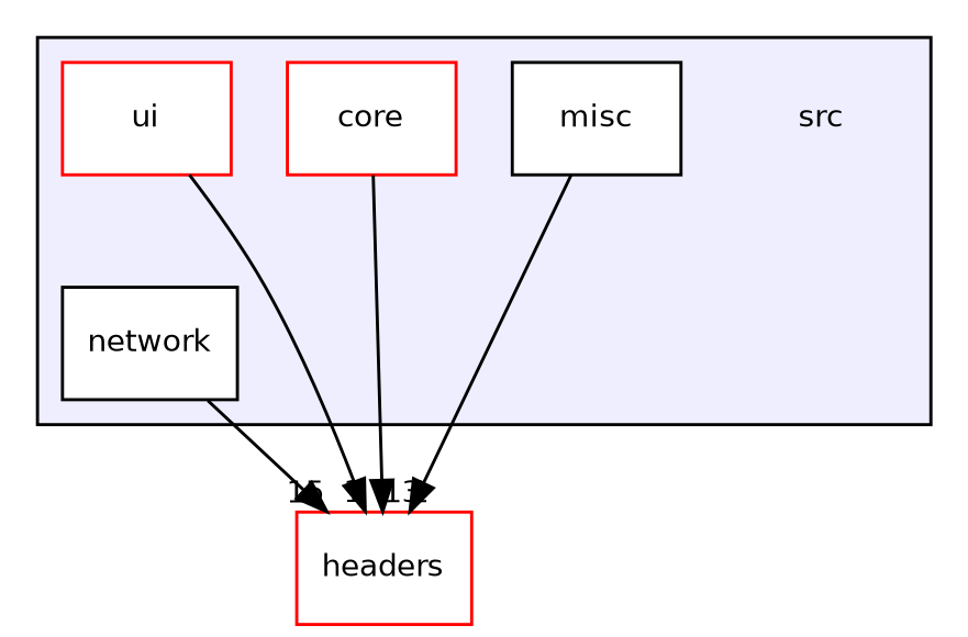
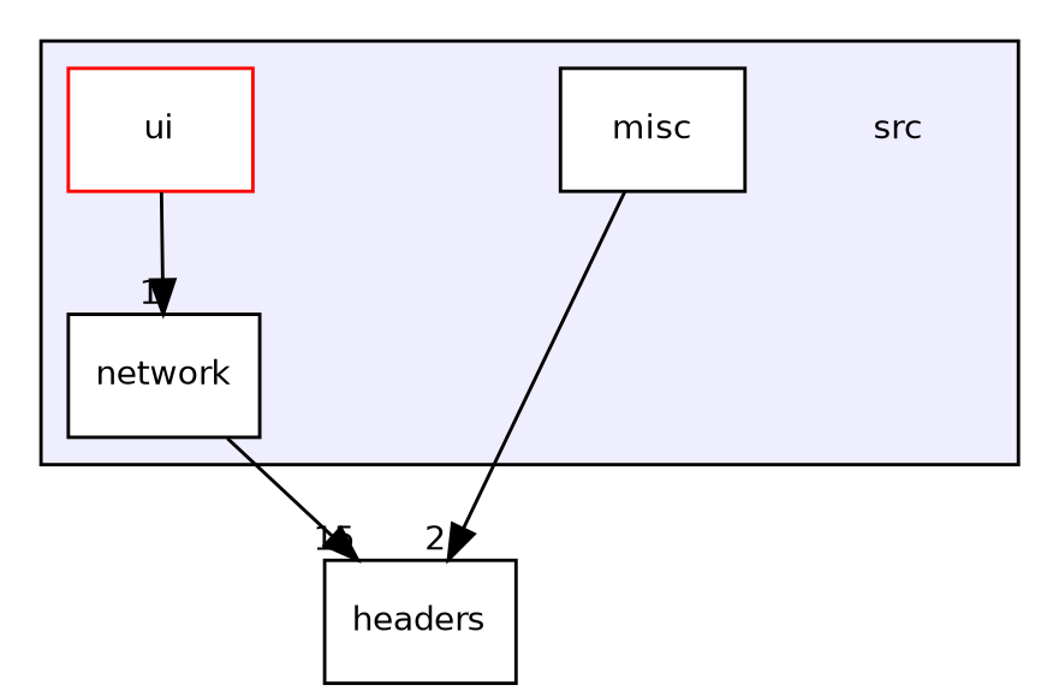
  digraph {
    compound=true
    node [color=red fontname=Helvetica fontsize=10 shape=box fillcolor=white style=filled]
    edge [labeldistance=1.5 labelfontname=Helvetica labelfontsize=10]
    n1 [label=src shape=plaintext fillcolor="" style=""]
-   n2 [label=core]
    n3 [color=black label=misc]
    n4 [color=black label=network]
    n5 [label=ui]
-   n6 [label=headers]
+   n6 [color=black label=headers]
    subgraph cluster_1 {
      bgcolor="#eeeeff"
      pencolor=black
      n1
-     n2
      n3
      n4
      n5
    }
-   n2 -> n6 [headlabel=13]
    n3 -> n6 [headlabel=2]
    n4 -> n6 [headlabel=15]
-   n5 -> n6 [headlabel=1]
+   n5 -> n4 [headlabel=1]
  }
